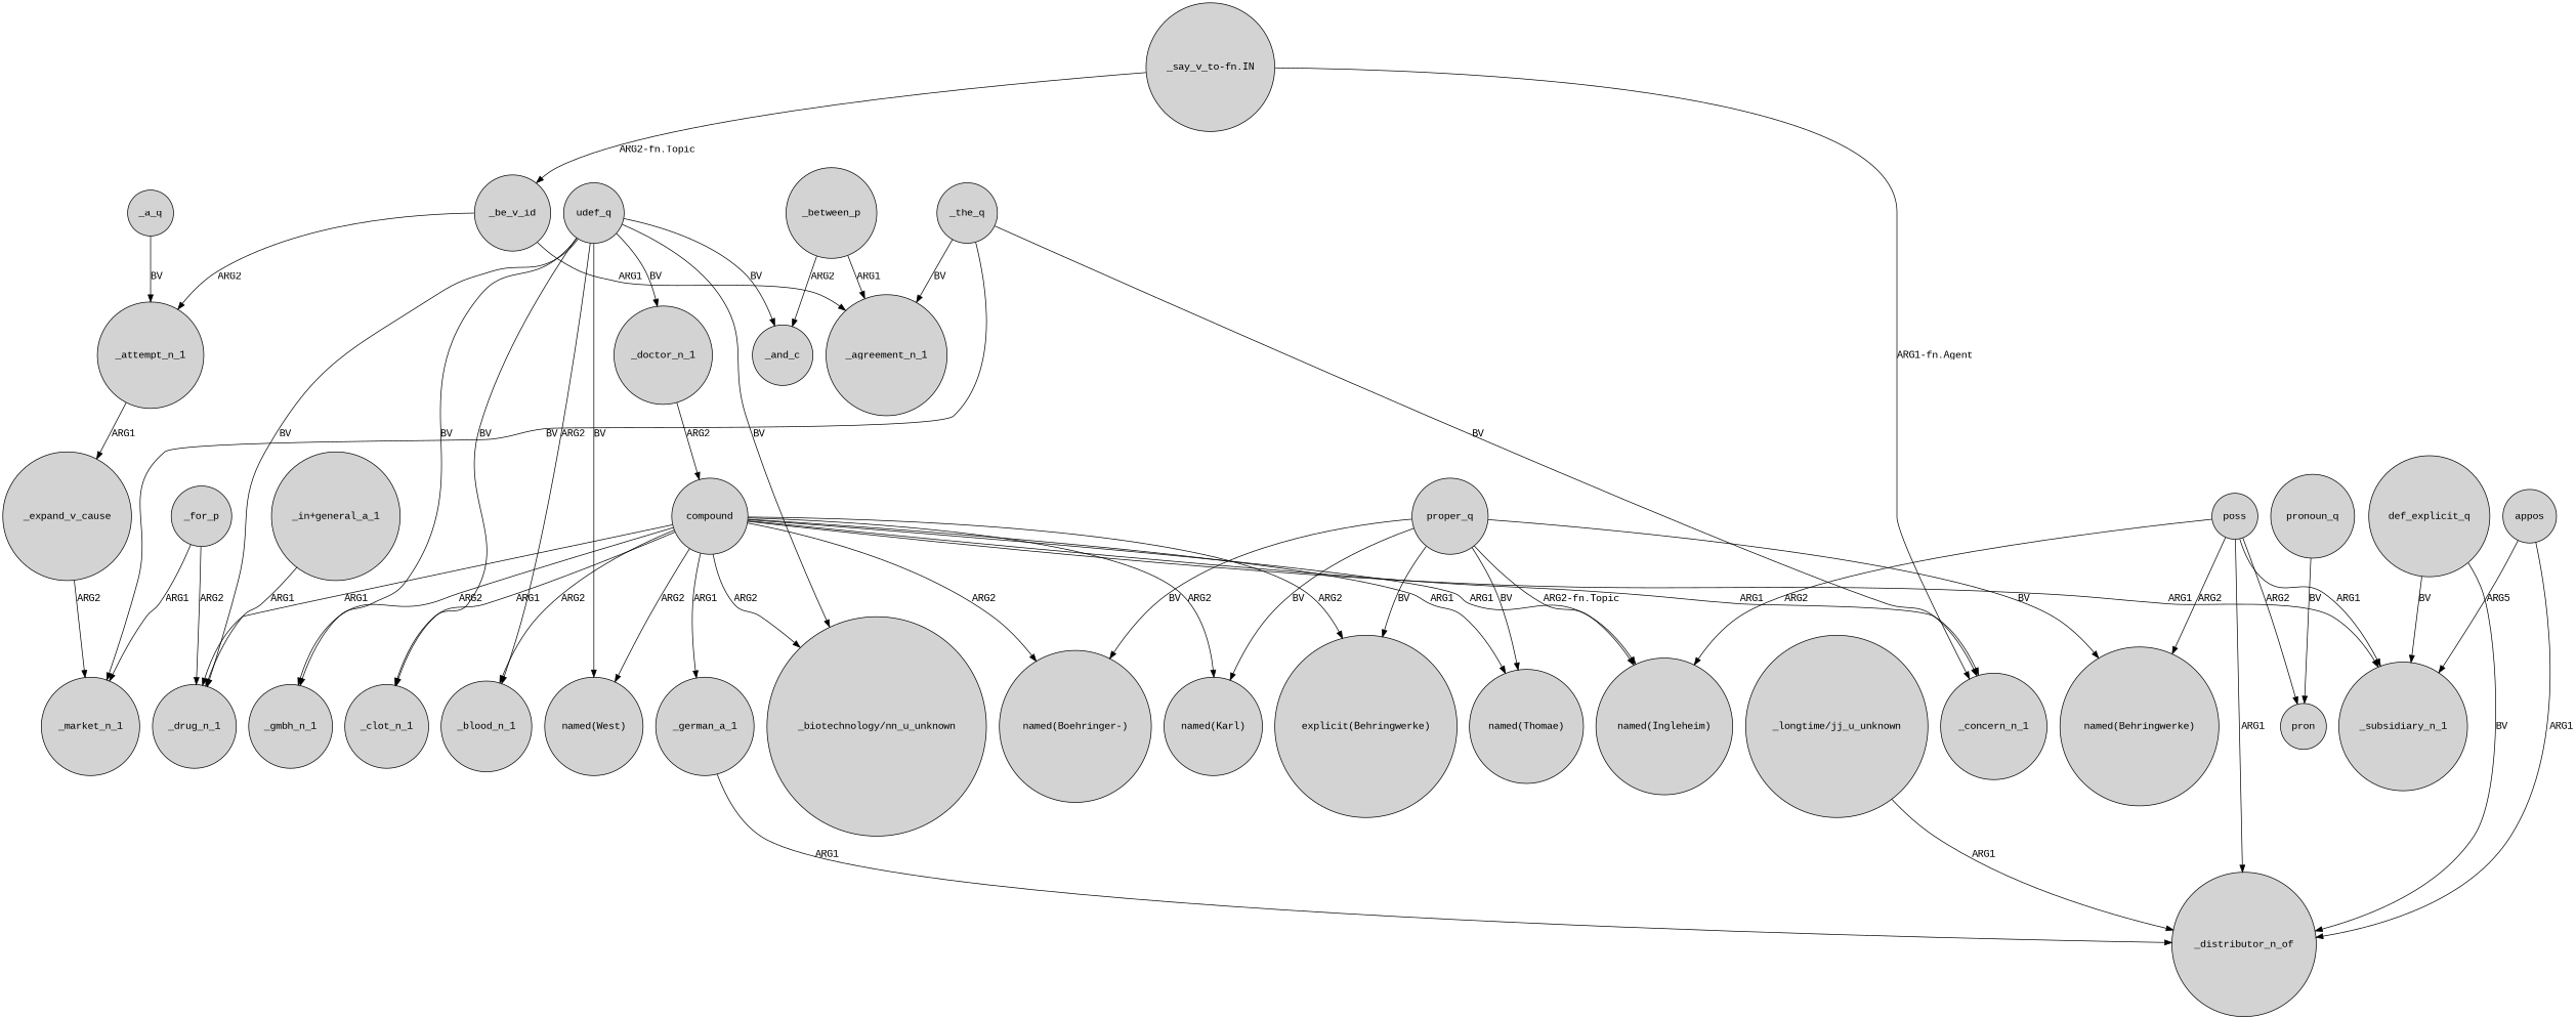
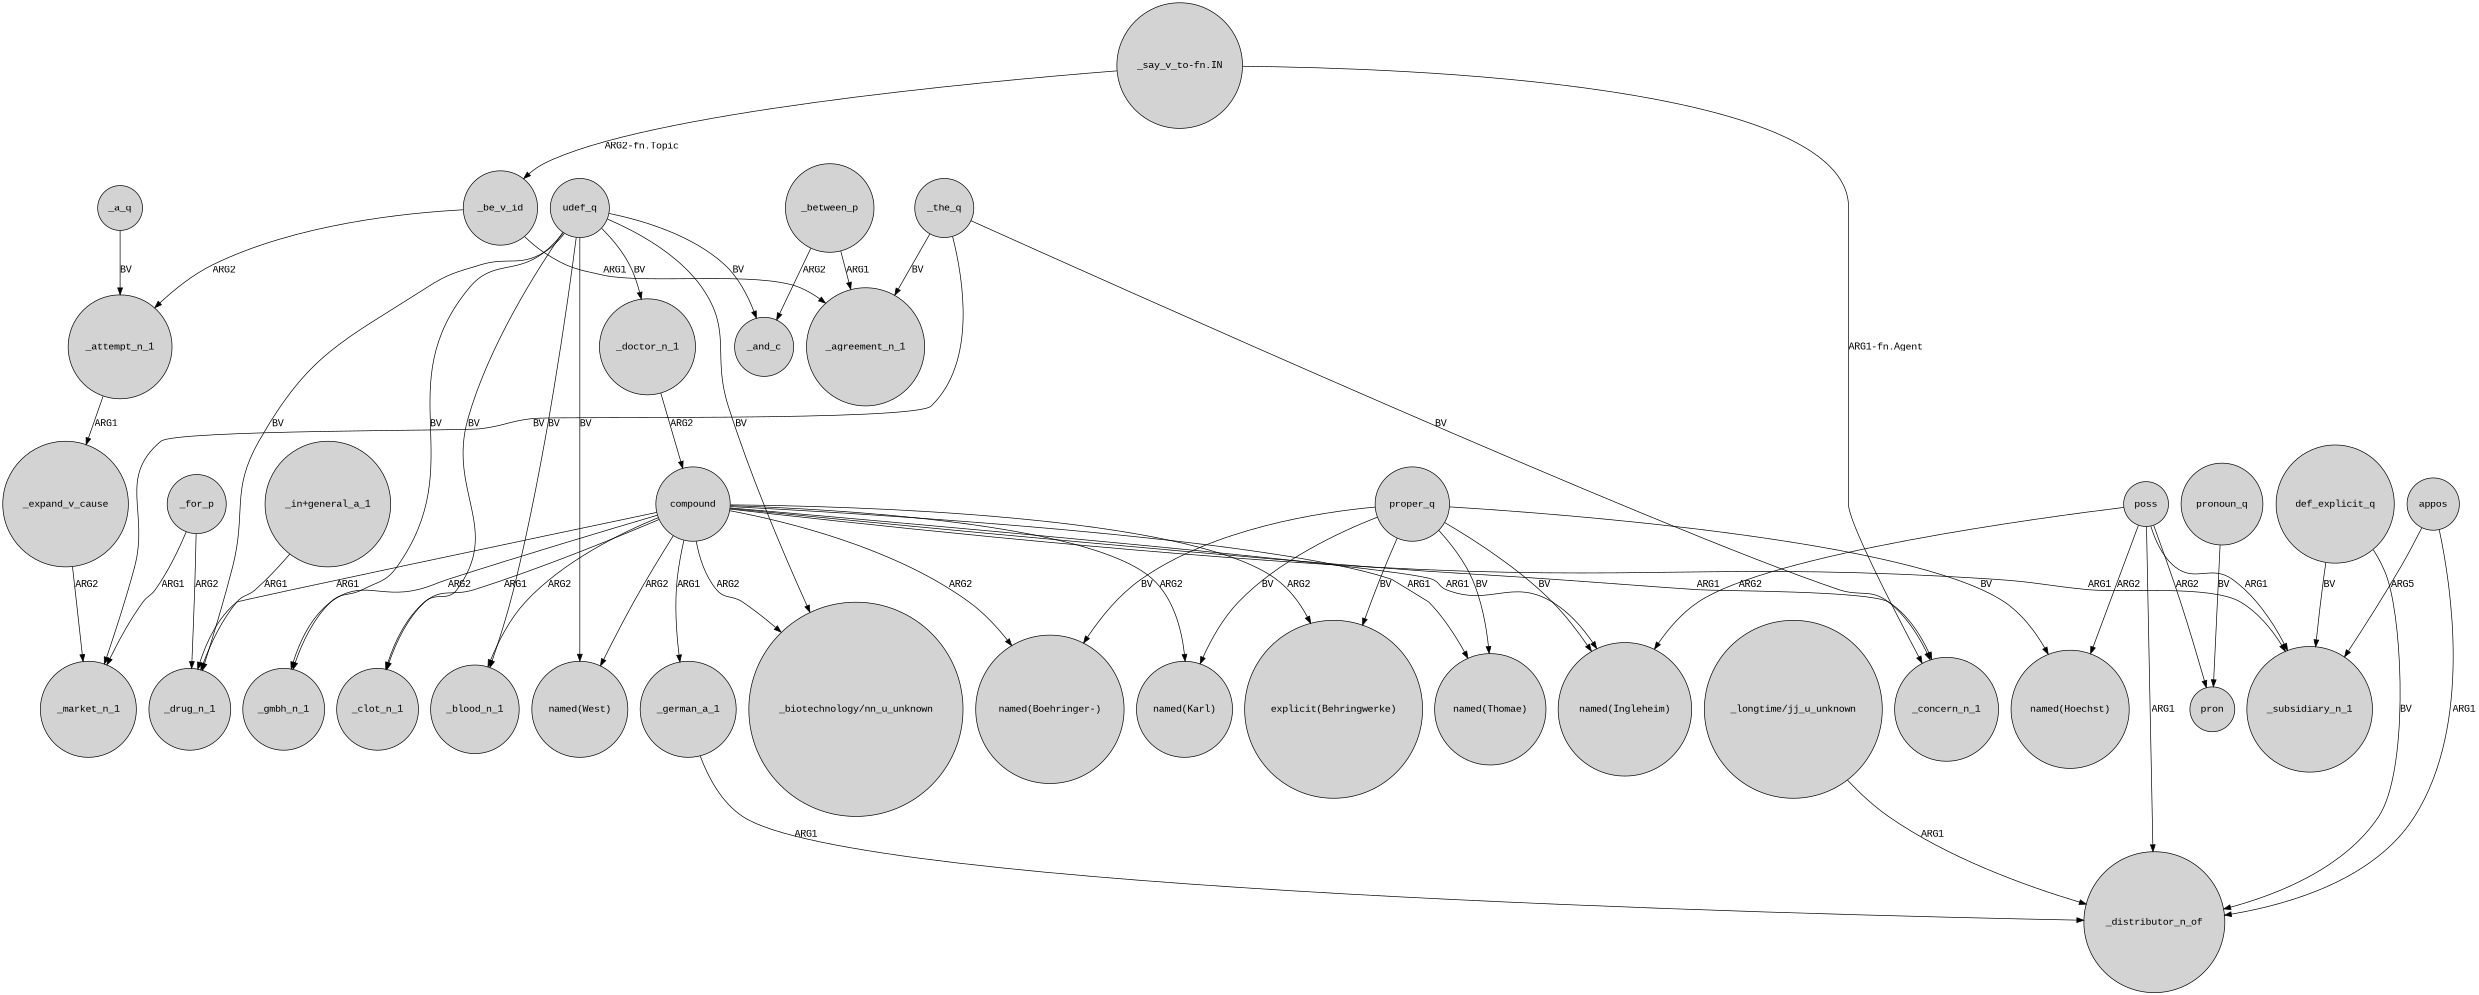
  digraph {
    fontname="Liberation Mono"
    node [fontname="Liberation Mono" shape=circle style=filled]
    edge [fontname="Liberation Mono"]
    _be_v_id
    _attempt_n_1
    _agreement_n_1
    _expand_v_cause
    _market_n_1
    compound
    "named(West)"
    _subsidiary_n_1
    _gmbh_n_1
    n10 [label="explicit(Behringwerke)"]
    _german_a_1
    _drug_n_1
    _clot_n_1
    _concern_n_1
    "named(Ingleheim)"
    _blood_n_1
    "named(Thomae)"
    "named(Karl)"
    "_biotechnology/nn_u_unknown"
    "named(Boehringer-)"
    _doctor_n_1
    _distributor_n_of
    appos
    poss
    pron
-   "named(Hoechst)" [label="named(Behringwerke)"]
+   "named(Hoechst)"
    def_explicit_q
    udef_q
    _and_c
    _between_p
    _for_p
    "_say_v_to-fn.IN"
    proper_q
    _a_q
    "_longtime/jj_u_unknown"
    _the_q
    pronoun_q
    "_in+general_a_1"
    _be_v_id -> _attempt_n_1 [label=ARG2]
    _be_v_id -> _agreement_n_1 [label=ARG1]
    _attempt_n_1 -> _expand_v_cause [label=ARG1]
    _expand_v_cause -> _market_n_1 [label=ARG2]
    compound -> "named(West)" [label=ARG2]
    compound -> _subsidiary_n_1 [label=ARG1]
    compound -> _gmbh_n_1 [label=ARG2]
    compound -> n10 [label=ARG2]
    compound -> _german_a_1 [label=ARG1]
    compound -> _drug_n_1 [label=ARG1]
    compound -> _clot_n_1 [label=ARG1]
    compound -> _concern_n_1 [label=ARG1]
    compound -> "named(Ingleheim)" [label=ARG1]
    compound -> _blood_n_1 [label=ARG2]
    compound -> "named(Thomae)" [label=ARG1]
    compound -> "named(Karl)" [label=ARG2]
    compound -> "_biotechnology/nn_u_unknown" [label=ARG2]
    compound -> "named(Boehringer-)" [label=ARG2]
    _german_a_1 -> _distributor_n_of [label=ARG1]
    _doctor_n_1 -> compound [label=ARG2]
    appos -> _subsidiary_n_1 [label=ARG5]
    appos -> _distributor_n_of [label=ARG1]
    poss -> _subsidiary_n_1 [label=ARG1]
    poss -> "named(Ingleheim)" [label=ARG2]
    poss -> _distributor_n_of [label=ARG1]
    poss -> pron [label=ARG2]
    poss -> "named(Hoechst)" [label=ARG2]
    def_explicit_q -> _subsidiary_n_1 [label=BV]
    def_explicit_q -> _distributor_n_of [label=BV]
    udef_q -> "named(West)" [label=BV]
    udef_q -> _gmbh_n_1 [label=BV]
    udef_q -> _drug_n_1 [label=BV]
    udef_q -> _clot_n_1 [label=BV]
-   udef_q -> _blood_n_1 [label=ARG2]
+   udef_q -> _blood_n_1 [label=BV]
    udef_q -> "_biotechnology/nn_u_unknown" [label=BV]
    udef_q -> _doctor_n_1 [label=BV]
    udef_q -> _and_c [label=BV]
    _between_p -> _agreement_n_1 [label=ARG1]
    _between_p -> _and_c [label=ARG2]
    _for_p -> _market_n_1 [label=ARG1]
    _for_p -> _drug_n_1 [label=ARG2]
    "_say_v_to-fn.IN" -> _be_v_id [label="ARG2-fn.Topic"]
    "_say_v_to-fn.IN" -> _concern_n_1 [label="ARG1-fn.Agent"]
    proper_q -> n10 [label=BV]
-   proper_q -> "named(Ingleheim)" [label="ARG2-fn.Topic"]
+   proper_q -> "named(Ingleheim)" [label=BV]
    proper_q -> "named(Thomae)" [label=BV]
    proper_q -> "named(Karl)" [label=BV]
    proper_q -> "named(Boehringer-)" [label=BV]
    proper_q -> "named(Hoechst)" [label=BV]
    _a_q -> _attempt_n_1 [label=BV]
    "_longtime/jj_u_unknown" -> _distributor_n_of [label=ARG1]
    _the_q -> _agreement_n_1 [label=BV]
    _the_q -> _market_n_1 [label=BV]
    _the_q -> _concern_n_1 [label=BV]
    pronoun_q -> pron [label=BV]
    "_in+general_a_1" -> _drug_n_1 [label=ARG1]
  }
